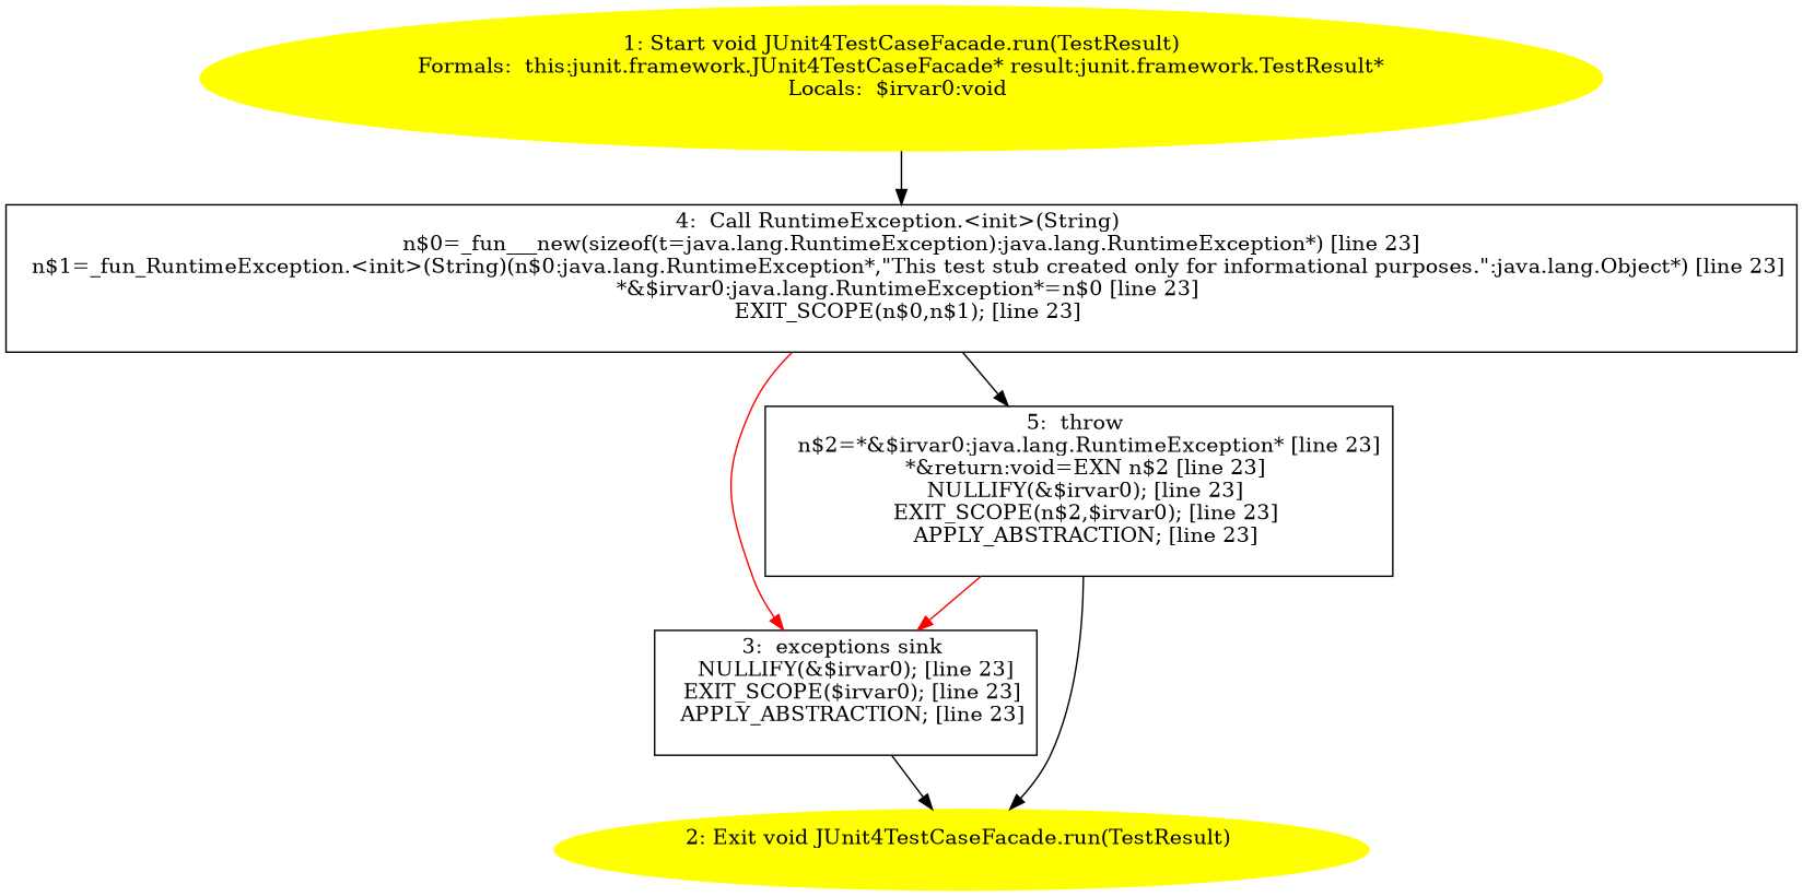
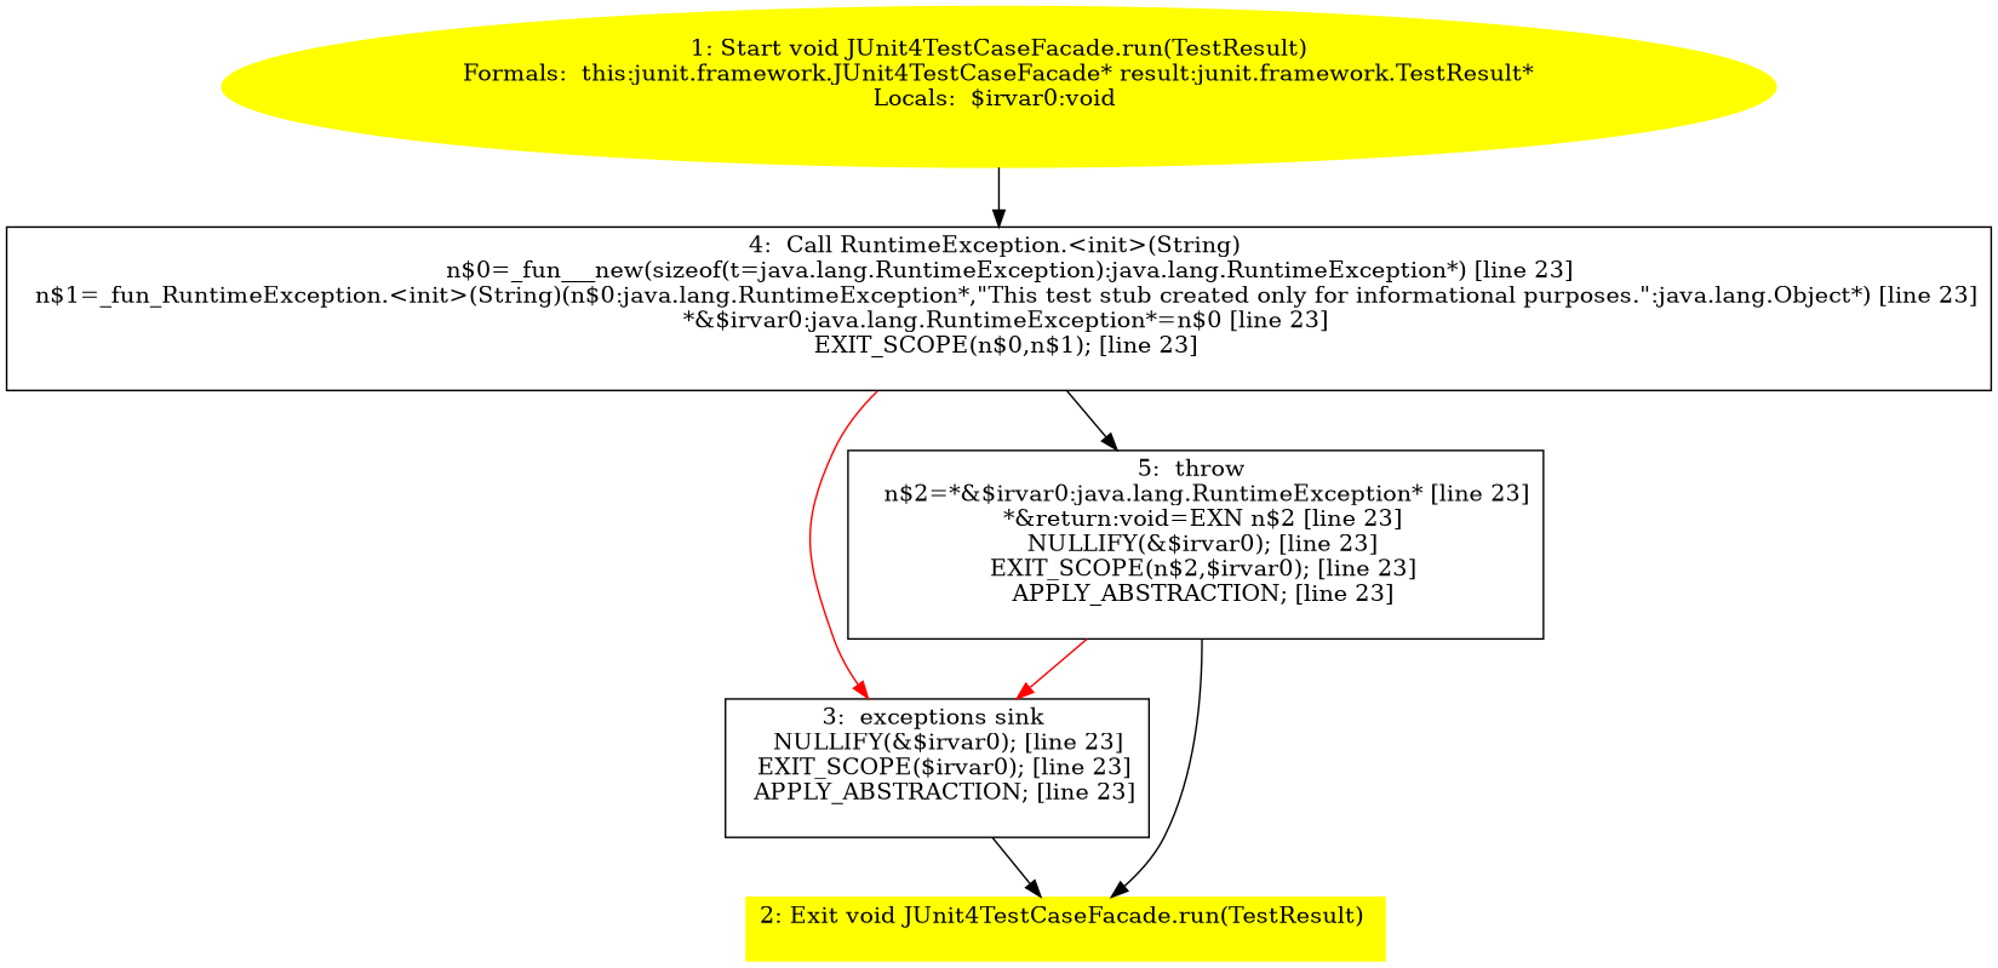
  digraph {
    node [shape=box]
    n1 [color=yellow label="1: Start void JUnit4TestCaseFacade.run(TestResult)\nFormals:  this:junit.framework.JUnit4TestCaseFacade* result:junit.framework.TestResult*\nLocals:  $irvar0:void \n  " style=filled shape=""]
    n2 [label="4:  Call RuntimeException.<init>(String) \n   n$0=_fun___new(sizeof(t=java.lang.RuntimeException):java.lang.RuntimeException*) [line 23]\n  n$1=_fun_RuntimeException.<init>(String)(n$0:java.lang.RuntimeException*,\"This test stub created only for informational purposes.\":java.lang.Object*) [line 23]\n  *&$irvar0:java.lang.RuntimeException*=n$0 [line 23]\n  EXIT_SCOPE(n$0,n$1); [line 23]\n "]
    n3 [label="3:  exceptions sink \n   NULLIFY(&$irvar0); [line 23]\n  EXIT_SCOPE($irvar0); [line 23]\n  APPLY_ABSTRACTION; [line 23]\n "]
    n4 [label="5:  throw \n   n$2=*&$irvar0:java.lang.RuntimeException* [line 23]\n  *&return:void=EXN n$2 [line 23]\n  NULLIFY(&$irvar0); [line 23]\n  EXIT_SCOPE(n$2,$irvar0); [line 23]\n  APPLY_ABSTRACTION; [line 23]\n "]
-   n5 [color=yellow label="2: Exit void JUnit4TestCaseFacade.run(TestResult) \n  " style=filled shape=""]
+   n5 [color=yellow label="2: Exit void JUnit4TestCaseFacade.run(TestResult) \n  " style=filled]
    n1 -> n2
    n2 -> n3 [color=red]
    n2 -> n4
    n3 -> n5
    n4 -> n3 [color=red]
    n4 -> n5
  }
